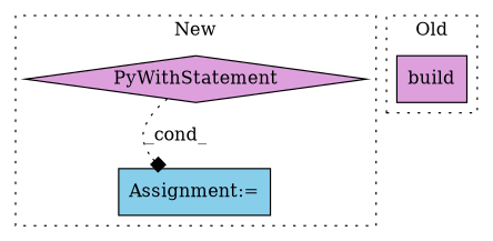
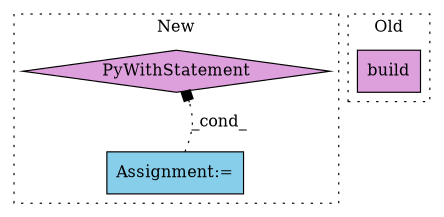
  digraph {
    node [shape=box style=filled fillcolor=plum]
    n1 [a=104 l="10,2" label=PyWithStatement s="3670,3742" shape=diamond]
    n2 [a=7 l=1 label="Assignment:=" s=3595 fillcolor=skyblue]
    n3 [a=32 l="6,1" label=build s="3289,3309"]
    subgraph cluster_1 {
      label=New
      style=dotted
      n1
      n2
    }
    subgraph cluster_2 {
      label=Old
      style=dotted
      n3
    }
-   n1 -> n2 [label=_cond_ style=dotted arrowhead=box]
+   n2 -> n1 [label=_cond_ style=dotted arrowhead=box]
  }
